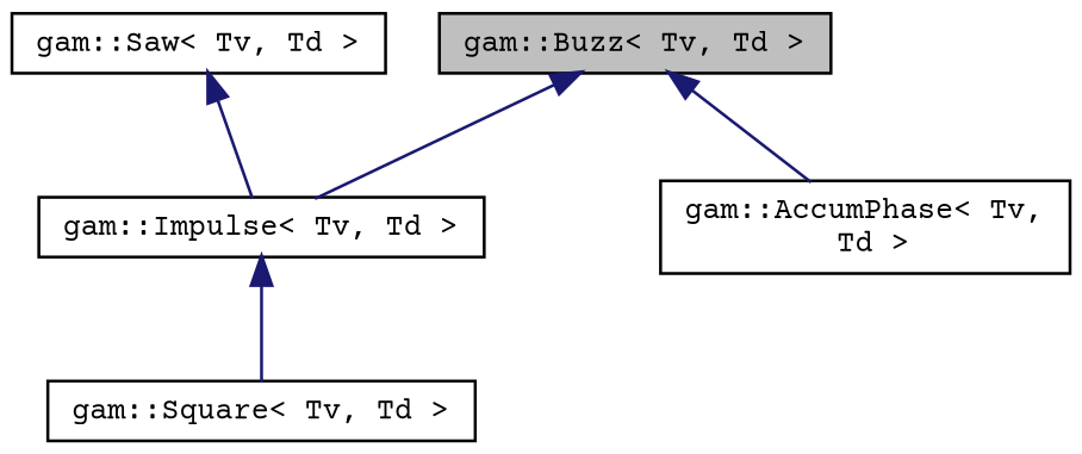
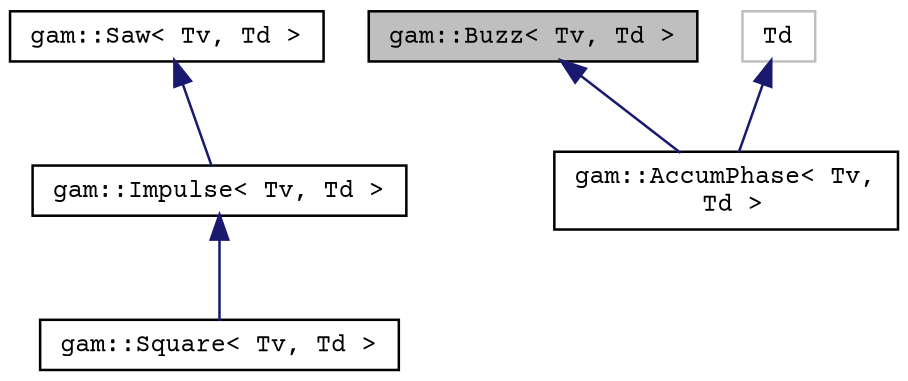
  digraph {
    fontname="Courier Prime"
    node [color=black fontname="Courier Prime" fontsize=10 shape=record]
    edge [color=midnightblue dir=back fontname="Courier Prime" fontsize=10 labelfontname="FreeSans.ttf" labelfontsize=10 style=solid]
    n1 [fillcolor=grey75 fontcolor=black height=0.2 label="gam::Buzz\< Tv, Td \>" style=filled width=0.4]
    n2 [height=0.2 label="gam::Impulse\< Tv, Td \>" width=0.4]
    n3 [height=0.2 label="gam::AccumPhase\< Tv,\l Td \>" width=0.4]
    n4 [height=0.2 label="gam::Square\< Tv, Td \>" width=0.4]
+   n5 [color=grey75 height=0.2 label=Td width=0.4]
    n6 [height=0.2 label="gam::Saw\< Tv, Td \>" width=0.4]
-   n1 -> n2
    n1 -> n3
    n2 -> n4
+   n5 -> n3
    n6 -> n2
  }
